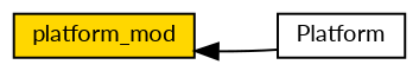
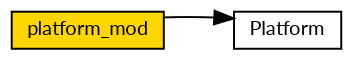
  digraph {
    rankdir=LR
    fontname=Lato
    node [color=black fontname=Lato fontsize=10 shape=box style=filled]
    n1 [fillcolor=gold fontcolor=black height=0.2 label=platform_mod width=0.4]
    n2 [fillcolor=white height=0.2 label=Platform width=0.4]
-   n1 -> n2 [dir=back fontname=Lato fontsize=10 labelfontname=Helvetica labelfontsize=10 shape=plaintext style=solid]
+   n2 -> n1 [dir=back fontname=Lato fontsize=10 labelfontname=Helvetica labelfontsize=10 shape=plaintext style=solid]
  }
